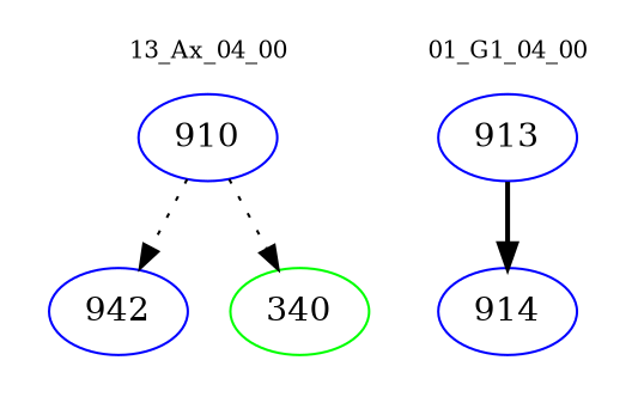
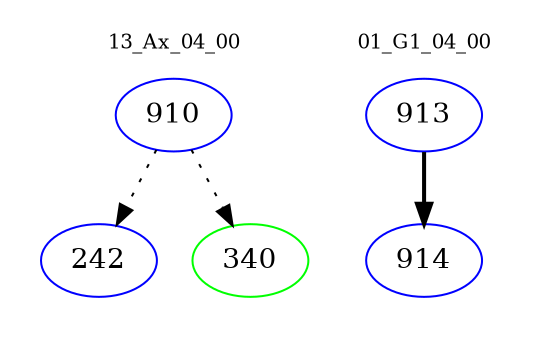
  digraph {
    node [color=blue]
    edge [color=black style=dotted]
    n1 [label=910]
-   n2 [label=942]
+   n2 [label=242]
    n3 [color=green label=340]
    n4 [label=913]
    n5 [label=914]
    subgraph cluster_1 {
      color=white
      fontsize=10
      label="13_Ax_04_00"
      n1
      n2
      n3
    }
    subgraph cluster_2 {
      color=white
      fontsize=10
      label="01_G1_04_00"
      n4
      n5
    }
    n1 -> n2
    n1 -> n3
    n4 -> n5 [style=bold]
  }
